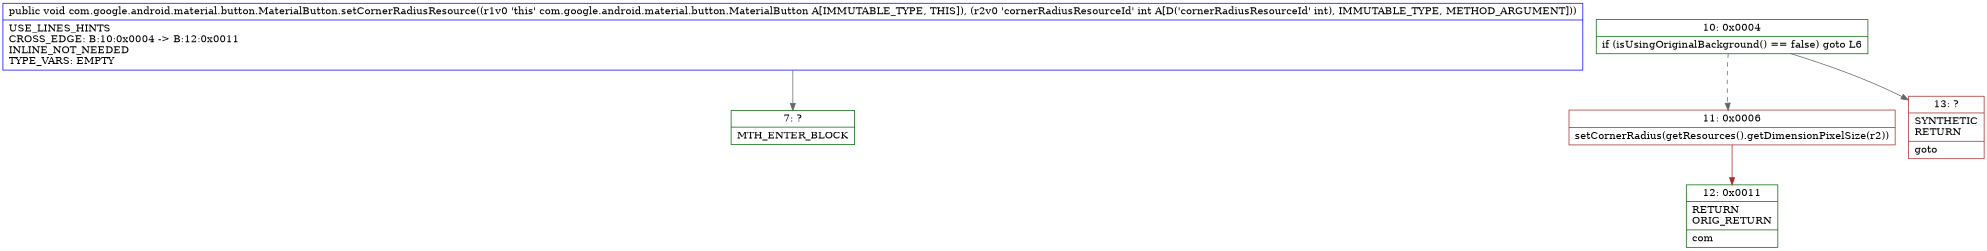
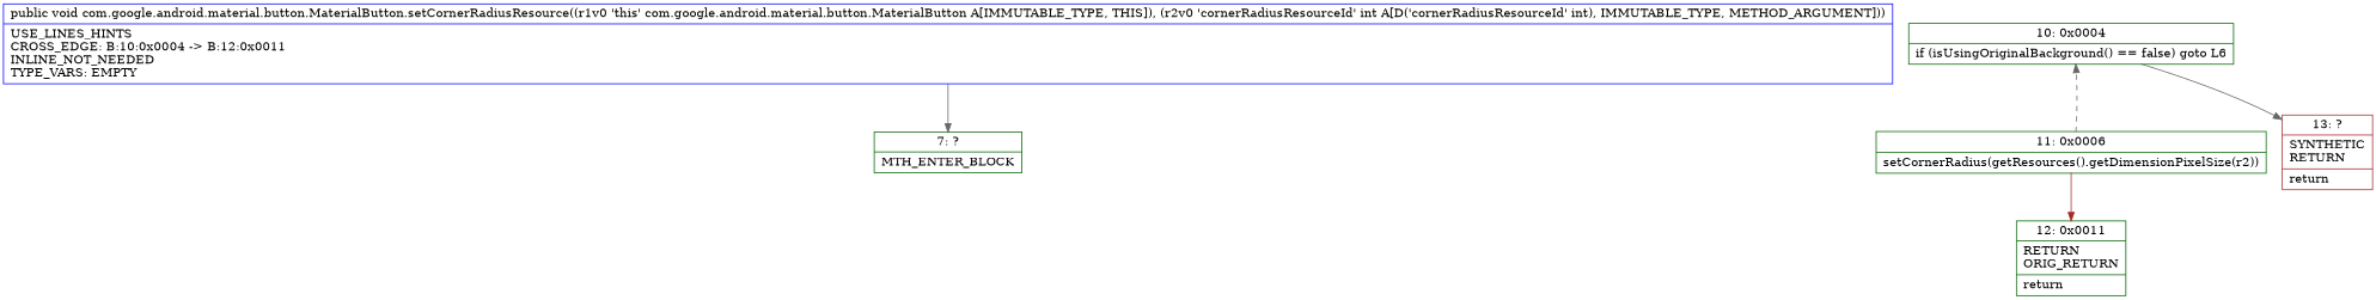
  digraph {
    node [color=darkgreen shape=record]
    edge [color=gray40]
    n1 [label="{7\:\ ?|MTH_ENTER_BLOCK\l}"]
    n2 [label="{10\:\ 0x0004|if (isUsingOriginalBackground() == false) goto L6\l}"]
-   n3 [color=brown label="{11\:\ 0x0006|setCornerRadius(getResources().getDimensionPixelSize(r2))\l}"]
-   n4 [color=brown label="{13\:\ ?|SYNTHETIC\lRETURN\l|goto\l}"]
-   n5 [label="{12\:\ 0x0011|RETURN\lORIG_RETURN\l|com\l}"]
+   n3 [label="{11\:\ 0x0006|setCornerRadius(getResources().getDimensionPixelSize(r2))\l}"]
+   n4 [color=brown label="{13\:\ ?|SYNTHETIC\lRETURN\l|return\l}"]
+   n5 [label="{12\:\ 0x0011|RETURN\lORIG_RETURN\l|return\l}"]
    n6 [color=blue label="{public void com.google.android.material.button.MaterialButton.setCornerRadiusResource((r1v0 'this' com.google.android.material.button.MaterialButton A[IMMUTABLE_TYPE, THIS]), (r2v0 'cornerRadiusResourceId' int A[D('cornerRadiusResourceId' int), IMMUTABLE_TYPE, METHOD_ARGUMENT]))  | USE_LINES_HINTS\lCROSS_EDGE: B:10:0x0004 \-\> B:12:0x0011\lINLINE_NOT_NEEDED\lTYPE_VARS: EMPTY\l}"]
-   n2 -> n3 [style=dashed]
+   n3 -> n2 [style=dashed]
    n2 -> n4
    n3 -> n5 [color=brown]
    n6 -> n1
  }
